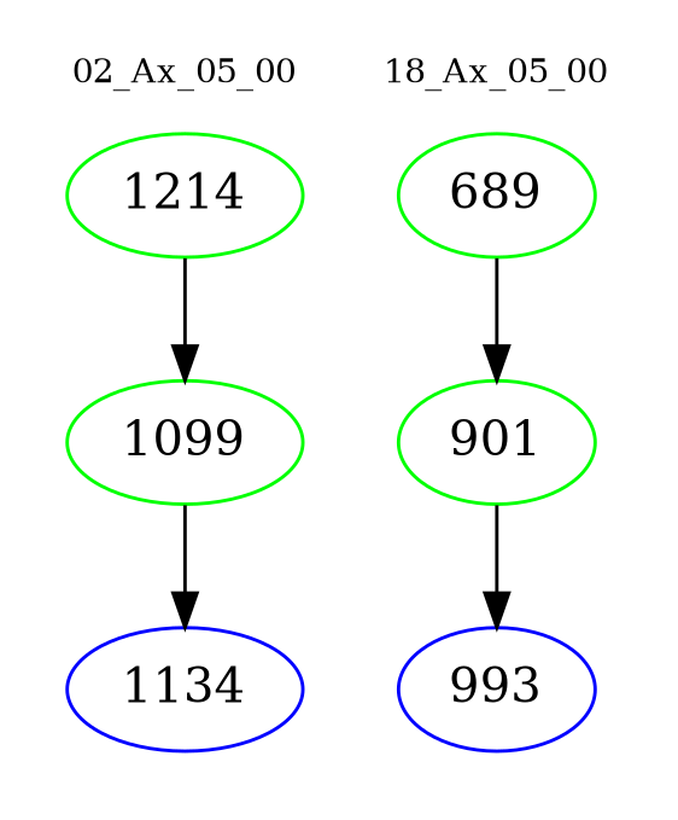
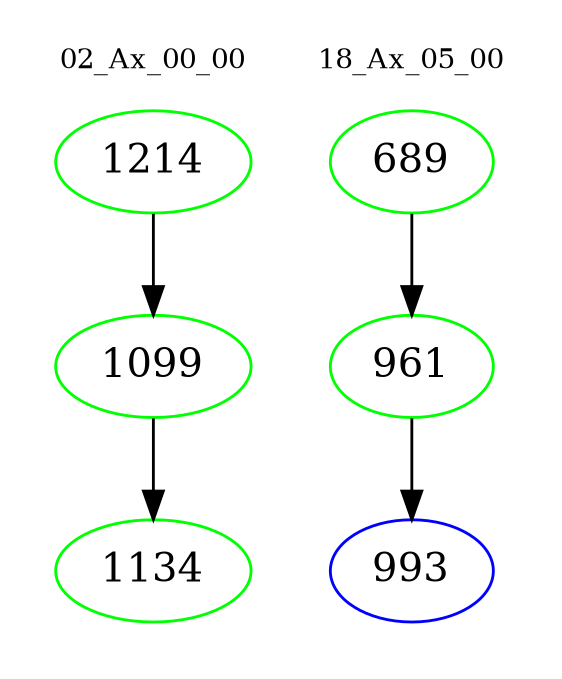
  digraph {
    node [color=green]
    edge [color=black]
    n1 [label=1214]
    n2 [label=1099]
-   n3 [color=blue label=1134]
+   n3 [label=1134]
    n4 [label=689]
-   n5 [label=901]
+   n5 [label=961]
    n6 [color=blue label=993]
    subgraph cluster_1 {
      color=white
      fontsize=10
-     label="02_Ax_05_00"
+     label="02_Ax_00_00"
      n1
      n2
      n3
    }
    subgraph cluster_2 {
      color=white
      fontsize=10
      label="18_Ax_05_00"
      n4
      n5
      n6
    }
    n1 -> n2
    n2 -> n3
    n4 -> n5
    n5 -> n6
  }
